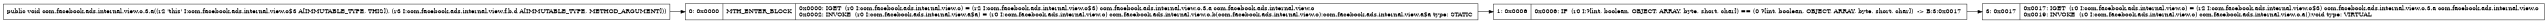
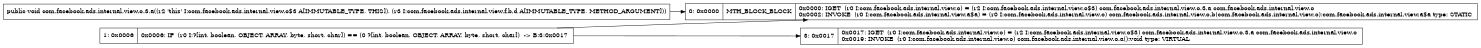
  digraph {
    rankdir=LR
    node [shape=record]
-   n1 [label="{0\:\ 0x0000|MTH_ENTER_BLOCK\l|0x0000: IGET  (r0 I:com.facebook.ads.internal.view.o) = (r2 I:com.facebook.ads.internal.view.o$3) com.facebook.ads.internal.view.o.3.a com.facebook.ads.internal.view.o \l0x0002: INVOKE  (r0 I:com.facebook.ads.internal.view.a$a) = (r0 I:com.facebook.ads.internal.view.o) com.facebook.ads.internal.view.o.b(com.facebook.ads.internal.view.o):com.facebook.ads.internal.view.a$a type: STATIC \l}"]
+   n1 [label="{0\:\ 0x0000|MTH_BLOCK_BLOCK\l|0x0000: IGET  (r0 I:com.facebook.ads.internal.view.o) = (r2 I:com.facebook.ads.internal.view.o$3) com.facebook.ads.internal.view.o.3.a com.facebook.ads.internal.view.o \l0x0002: INVOKE  (r0 I:com.facebook.ads.internal.view.a$a) = (r0 I:com.facebook.ads.internal.view.o) com.facebook.ads.internal.view.o.b(com.facebook.ads.internal.view.o):com.facebook.ads.internal.view.a$a type: STATIC \l}"]
    n2 [label="{1\:\ 0x0006|0x0006: IF  (r0 I:?[int, boolean, OBJECT, ARRAY, byte, short, char]) == (0 ?[int, boolean, OBJECT, ARRAY, byte, short, char])  \-\> B:3:0x0017 \l}"]
    n3 [label="{3\:\ 0x0017|0x0017: IGET  (r0 I:com.facebook.ads.internal.view.o) = (r2 I:com.facebook.ads.internal.view.o$3) com.facebook.ads.internal.view.o.3.a com.facebook.ads.internal.view.o \l0x0019: INVOKE  (r0 I:com.facebook.ads.internal.view.o) com.facebook.ads.internal.view.o.a():void type: VIRTUAL \l}"]
    n4 [label="{public void com.facebook.ads.internal.view.o.3.a((r2 'this' I:com.facebook.ads.internal.view.o$3 A[IMMUTABLE_TYPE, THIS]), (r3 I:com.facebook.ads.internal.view.f.b.d A[IMMUTABLE_TYPE, METHOD_ARGUMENT])) }"]
-   n1 -> n2
+   n2 -> n1
    n2 -> n3
    n4 -> n1
  }
